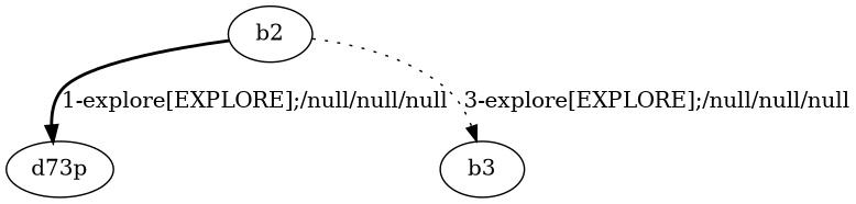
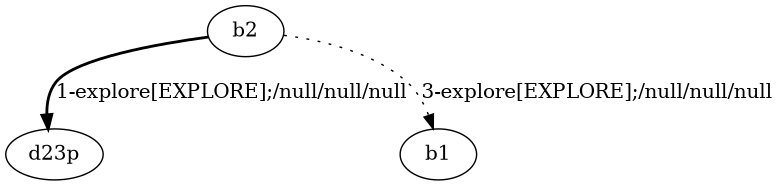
  digraph {
    b2
-   d23p [label=d73p]
-   b1 [label=b3]
+   d23p
+   b1
    b2 -> d23p [label="1-explore[EXPLORE];/null/null/null" style=bold]
    b2 -> b1 [label="3-explore[EXPLORE];/null/null/null" style=dotted]
  }
